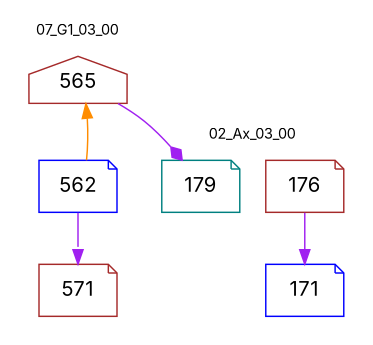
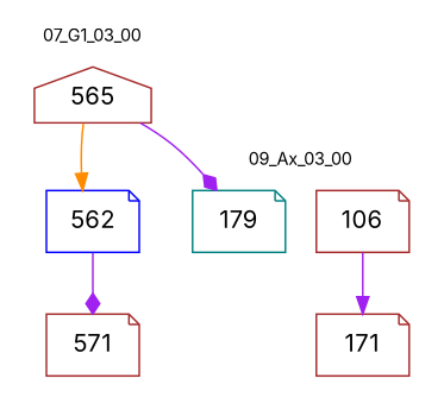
  digraph {
    fontname=Inter
    node [color=brown fontname=Inter shape=note]
    edge [arrowhead=normal color=purple fontname=Inter]
-   n1 [label=176]
-   n2 [color=blue label=171]
+   n1 [label=106]
+   n2 [label=171]
    n3 [color=teal label=179]
    n4 [label=565 shape=house]
    n5 [color=blue label=562]
    n6 [label=571]
    subgraph cluster_1 {
      color=white
      fontsize=10
-     label="02_Ax_03_00"
+     label="09_Ax_03_00"
      n1
      n2
      n3
    }
    subgraph cluster_2 {
      color=white
      fontsize=10
      label="07_G1_03_00"
      n4
      n5
      n6
    }
    n1 -> n2
    n4 -> n3 [arrowhead=diamond]
-   n5 -> n4 [color=darkorange]
-   n5 -> n6
+   n4 -> n5 [color=darkorange]
+   n5 -> n6 [arrowhead=diamond]
  }
